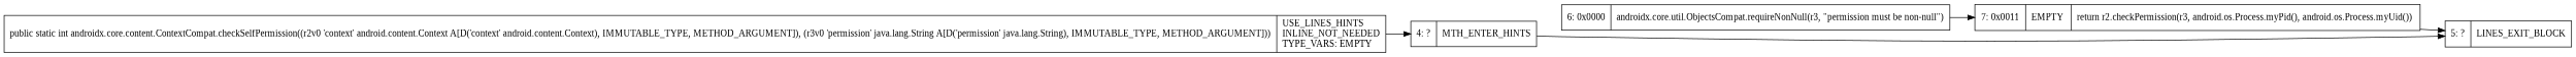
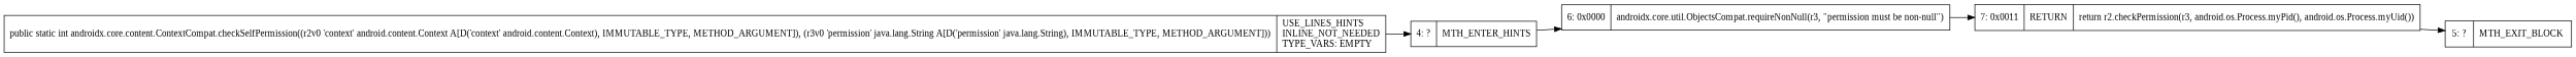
  digraph {
    fontname="Liberation Serif"
    rankdir=LR
    node [fontname="Liberation Serif" shape=record]
    edge [fontname="Liberation Serif"]
    n1 [label="{4\:\ ?|MTH_ENTER_HINTS\l}"]
    n2 [label="{6\:\ 0x0000|androidx.core.util.ObjectsCompat.requireNonNull(r3, \"permission must be non\-null\")\l}"]
-   n3 [label="{7\:\ 0x0011|EMPTY\l|return r2.checkPermission(r3, android.os.Process.myPid(), android.os.Process.myUid())\l}"]
-   n4 [label="{5\:\ ?|LINES_EXIT_BLOCK\l}"]
+   n3 [label="{7\:\ 0x0011|RETURN\l|return r2.checkPermission(r3, android.os.Process.myPid(), android.os.Process.myUid())\l}"]
+   n4 [label="{5\:\ ?|MTH_EXIT_BLOCK\l}"]
    n5 [label="{public static int androidx.core.content.ContextCompat.checkSelfPermission((r2v0 'context' android.content.Context A[D('context' android.content.Context), IMMUTABLE_TYPE, METHOD_ARGUMENT]), (r3v0 'permission' java.lang.String A[D('permission' java.lang.String), IMMUTABLE_TYPE, METHOD_ARGUMENT]))  | USE_LINES_HINTS\lINLINE_NOT_NEEDED\lTYPE_VARS: EMPTY\l}"]
-   n1 -> n4
+   n1 -> n2
    n2 -> n3
    n3 -> n4
    n5 -> n1
  }
